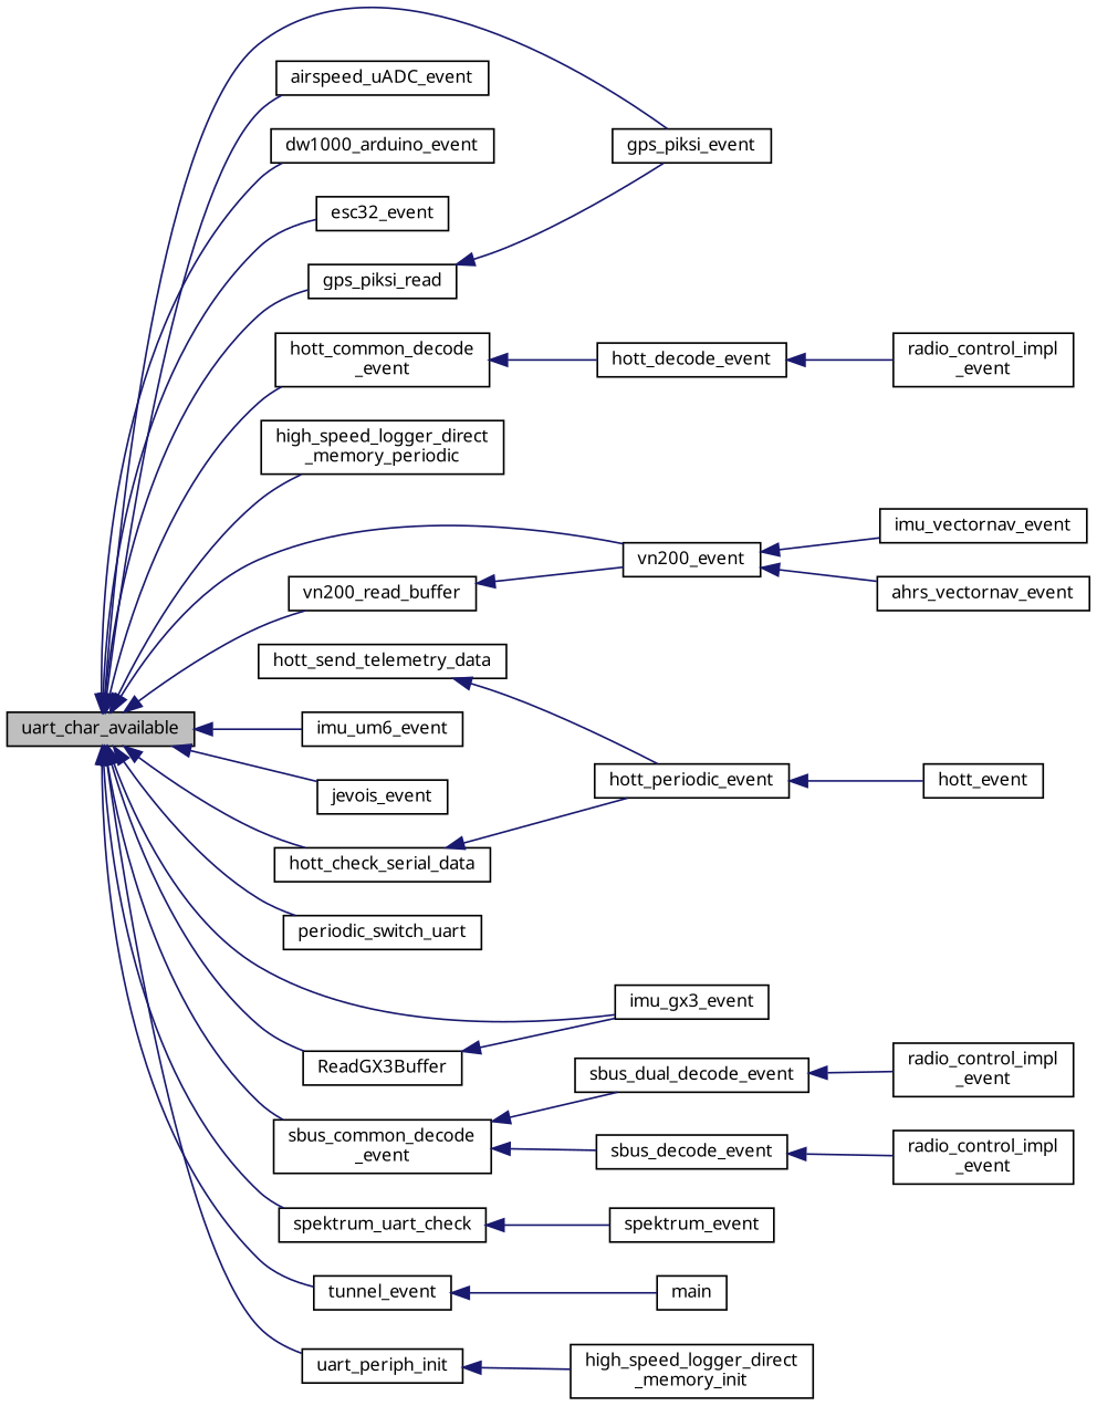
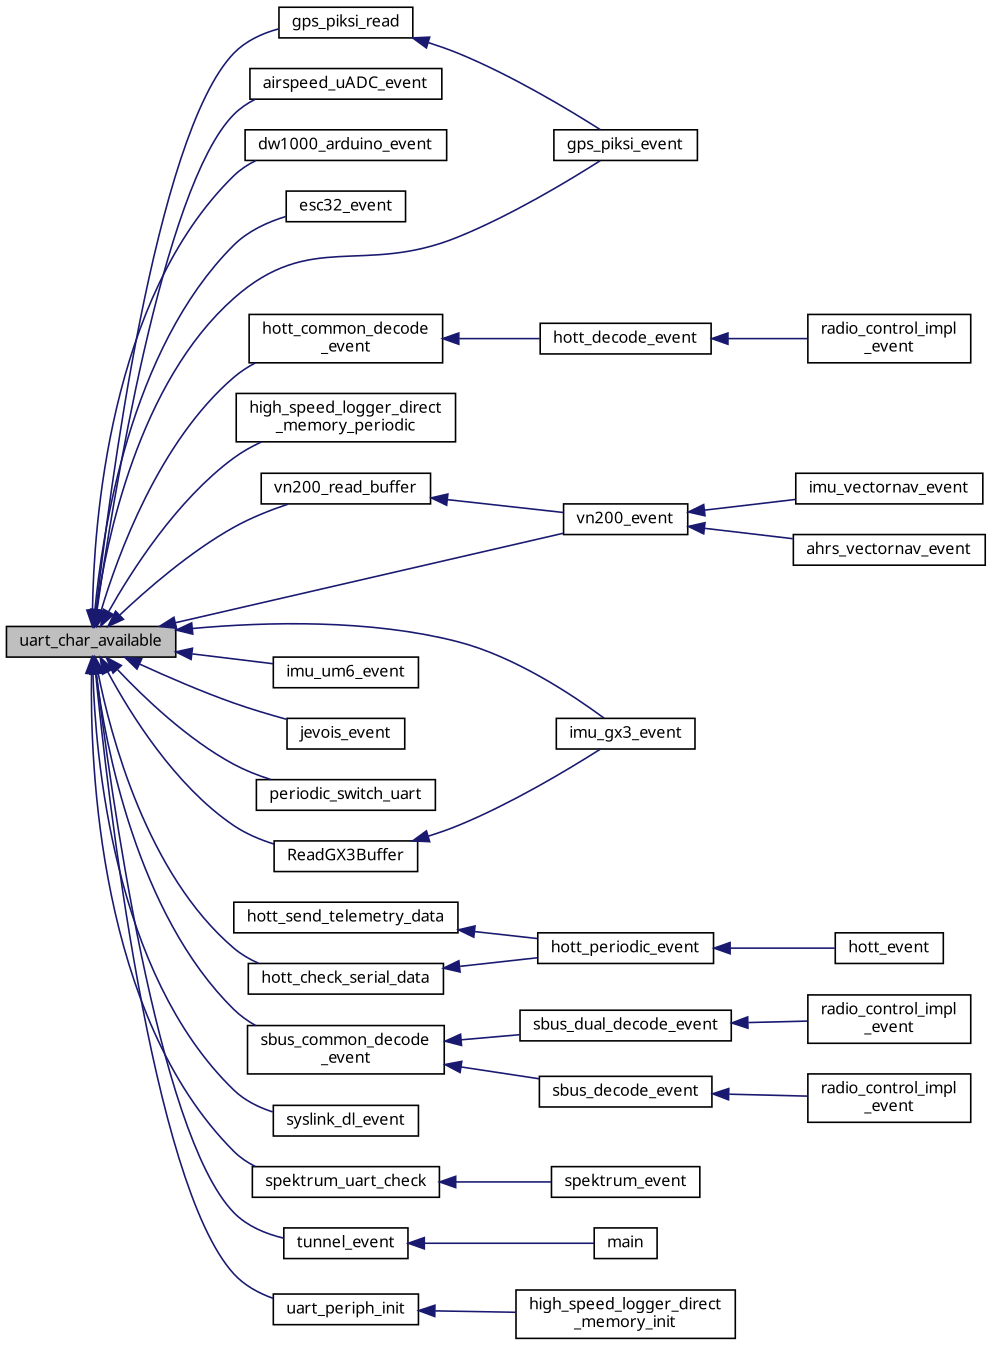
  digraph {
    fontname="Noto Sans"
    rankdir=LR
    node [color=black fillcolor=white fontname="Noto Sans" fontsize=10 shape=record style=filled]
    edge [color=midnightblue dir=back fontname="Noto Sans" fontsize=10 labelfontname=FreeSans labelfontsize=10 style=solid]
    n1 [fillcolor=grey75 fontcolor=black height=0.2 label=uart_char_available width=0.4]
    n2 [height=0.2 label=airspeed_uADC_event width=0.4]
    n3 [height=0.2 label=dw1000_arduino_event width=0.4]
    n4 [height=0.2 label=esc32_event width=0.4]
    n5 [height=0.2 label=gps_piksi_event width=0.4]
    n6 [height=0.2 label=gps_piksi_read width=0.4]
    n7 [height=0.2 label="high_speed_logger_direct\l_memory_periodic" width=0.4]
    n8 [height=0.2 label=hott_check_serial_data width=0.4]
    n9 [height=0.2 label="hott_common_decode\l_event" width=0.4]
    n10 [height=0.2 label=imu_gx3_event width=0.4]
    n11 [height=0.2 label=imu_um6_event width=0.4]
    n12 [height=0.2 label=jevois_event width=0.4]
    n13 [height=0.2 label=periodic_switch_uart width=0.4]
    n14 [height=0.2 label=ReadGX3Buffer width=0.4]
    n15 [height=0.2 label="sbus_common_decode\l_event" width=0.4]
    n16 [height=0.2 label=spektrum_uart_check width=0.4]
+   n17 [height=0.2 label=syslink_dl_event width=0.4]
    n18 [height=0.2 label=tunnel_event width=0.4]
    n19 [height=0.2 label=uart_periph_init width=0.4]
    n20 [height=0.2 label=vn200_event width=0.4]
    n21 [height=0.2 label=vn200_read_buffer width=0.4]
    n22 [height=0.2 label=hott_periodic_event width=0.4]
    n23 [height=0.2 label=hott_decode_event width=0.4]
    n24 [height=0.2 label=hott_send_telemetry_data width=0.4]
    n25 [height=0.2 label=sbus_decode_event width=0.4]
    n26 [height=0.2 label=sbus_dual_decode_event width=0.4]
    n27 [height=0.2 label=spektrum_event width=0.4]
    n28 [height=0.2 label=main width=0.4]
    n29 [height=0.2 label="high_speed_logger_direct\l_memory_init" width=0.4]
    n30 [height=0.2 label=imu_vectornav_event width=0.4]
    n31 [height=0.2 label=ahrs_vectornav_event width=0.4]
    n32 [height=0.2 label=hott_event width=0.4]
    n33 [height=0.2 label="radio_control_impl\l_event" width=0.4]
    n34 [height=0.2 label="radio_control_impl\l_event" width=0.4]
    n35 [height=0.2 label="radio_control_impl\l_event" width=0.4]
    n1 -> n2
    n1 -> n3
    n1 -> n4
    n1 -> n5
    n1 -> n6
    n1 -> n7
    n1 -> n8
    n1 -> n9
    n1 -> n10
    n1 -> n11
    n1 -> n12
    n1 -> n13
    n1 -> n14
    n1 -> n15
    n1 -> n16
+   n1 -> n17
    n1 -> n18
    n1 -> n19
    n1 -> n20
    n1 -> n21
    n6 -> n5
    n8 -> n22
    n9 -> n23
    n14 -> n10
    n15 -> n25
    n15 -> n26
    n16 -> n27
    n18 -> n28
    n19 -> n29
    n20 -> n30
    n20 -> n31
    n21 -> n20
    n22 -> n32
    n23 -> n33
    n24 -> n22
    n25 -> n34
    n26 -> n35
  }
